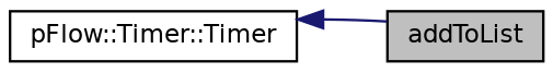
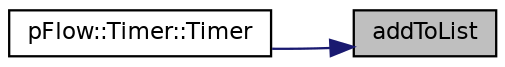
  digraph {
    rankdir=RL
    node [color=black fontname=Helvetica fontsize=10 shape=record style=filled]
    n1 [fillcolor=grey75 fontcolor=black height=0.2 label=addToList width=0.4]
    n2 [fillcolor=white height=0.2 label="pFlow::Timer::Timer" width=0.4]
-   n2 -> n1 [color=midnightblue dir=back fontname=Helvetica fontsize=10 labelfontname=Helvetica labelfontsize=10 style=solid]
+   n1 -> n2 [color=midnightblue dir=back fontname=Helvetica fontsize=10 labelfontname=Helvetica labelfontsize=10 style=solid]
  }
